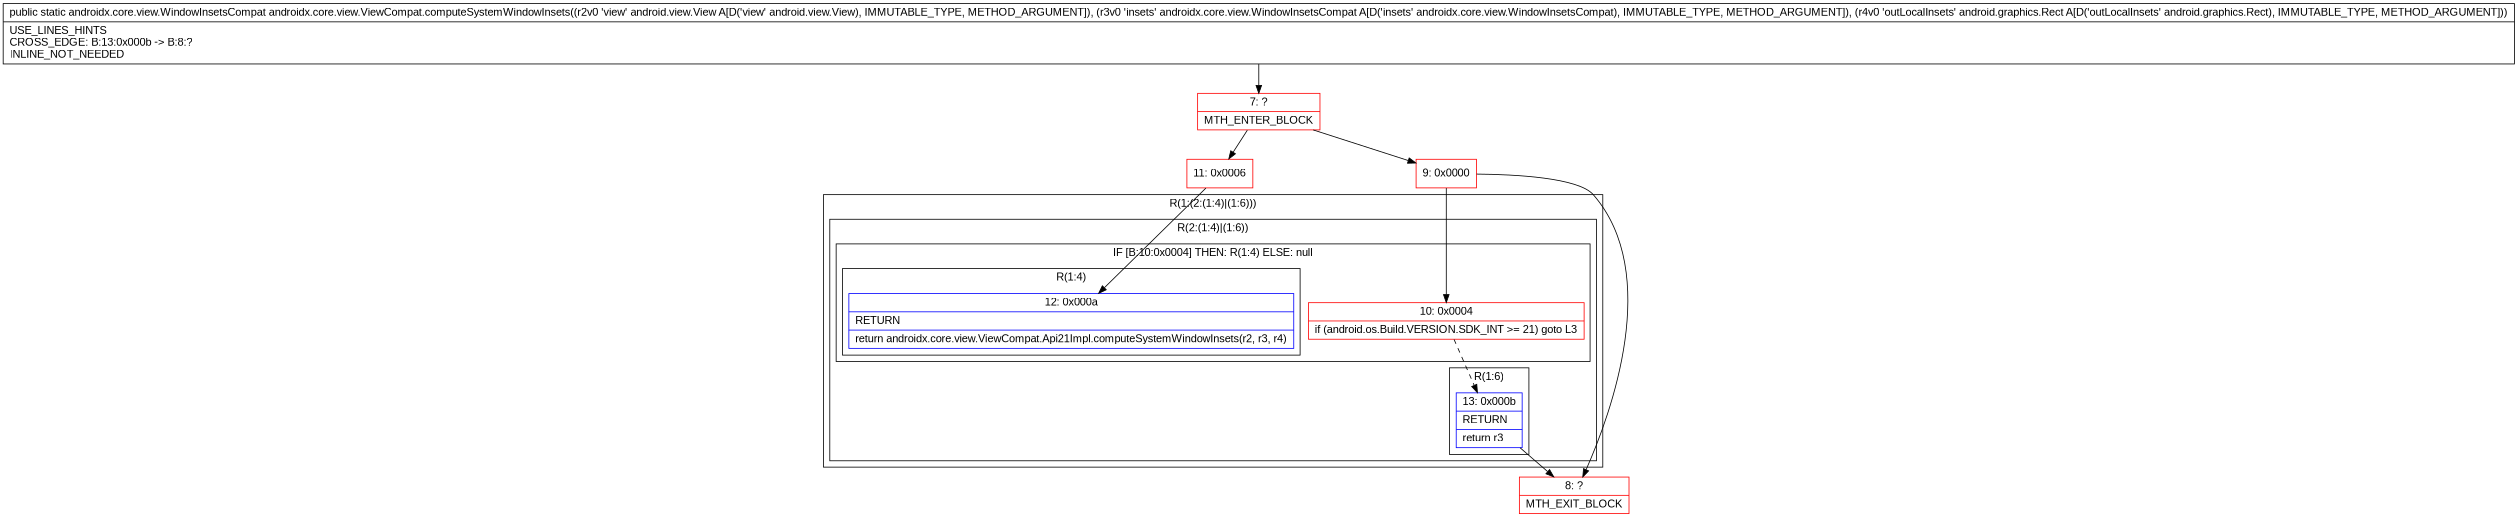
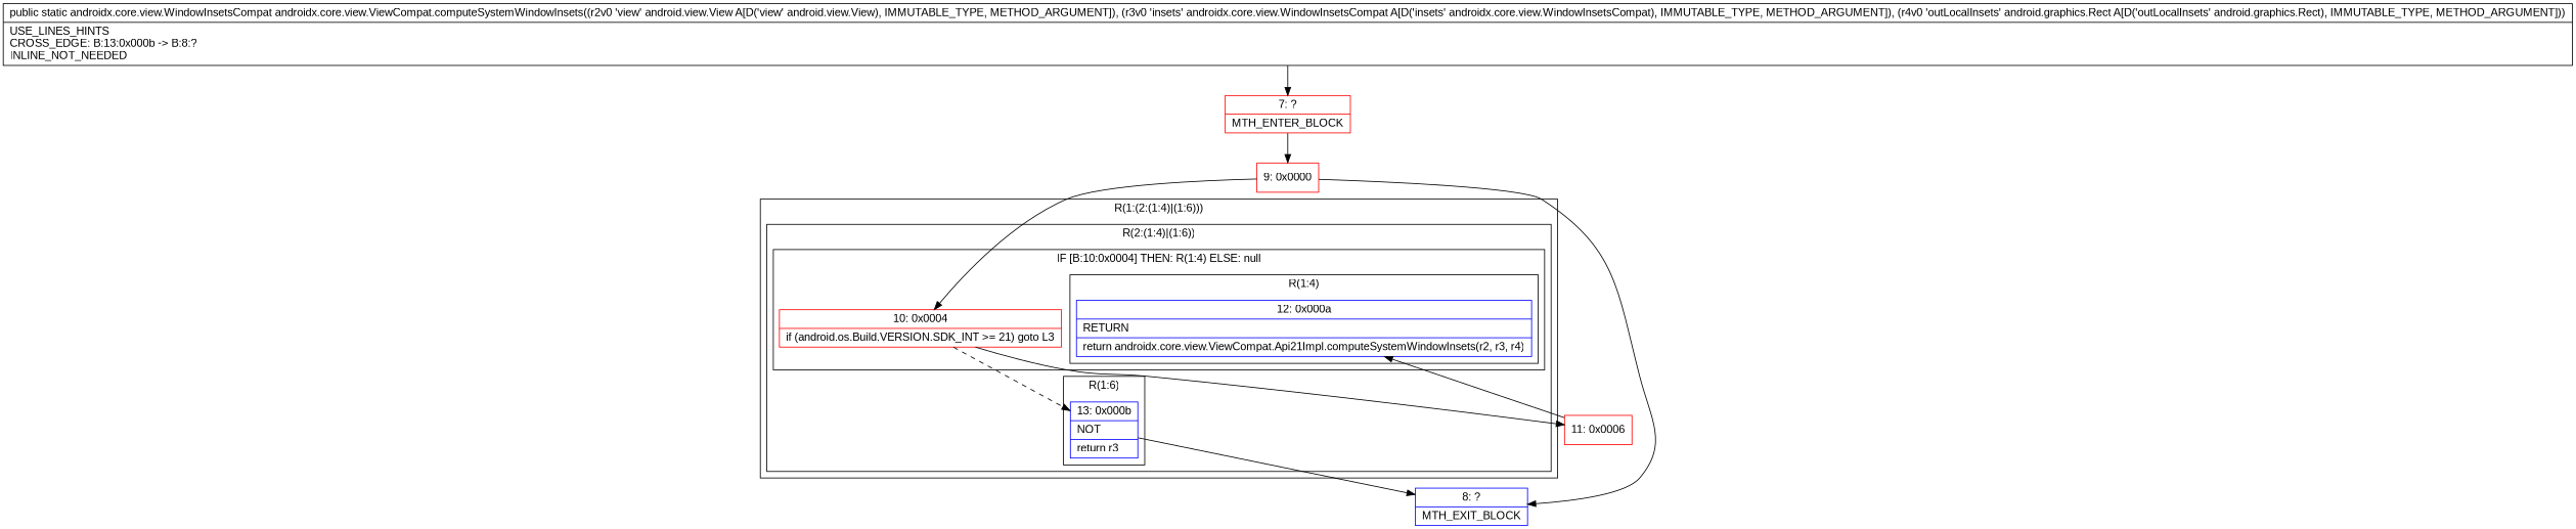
  digraph {
    fontname="Liberation Sans"
    node [color=red fontname="Liberation Sans" shape=record]
    edge [fontname="Liberation Sans"]
    n1 [color=blue label="{12\:\ 0x000a|RETURN\l|return androidx.core.view.ViewCompat.Api21Impl.computeSystemWindowInsets(r2, r3, r4)\l}"]
    n2 [label="{10\:\ 0x0004|if (android.os.Build.VERSION.SDK_INT \>= 21) goto L3\l}"]
-   n3 [color=blue label="{13\:\ 0x000b|RETURN\l|return r3\l}"]
+   n3 [color=blue label="{13\:\ 0x000b|NOT\l|return r3\l}"]
    n4 [label="{11\:\ 0x0006}"]
-   n5 [label="{8\:\ ?|MTH_EXIT_BLOCK\l}"]
+   n5 [color=blue label="{8\:\ ?|MTH_EXIT_BLOCK\l}"]
    n6 [label="{7\:\ ?|MTH_ENTER_BLOCK\l}"]
    n7 [label="{9\:\ 0x0000}"]
    n8 [label="{public static androidx.core.view.WindowInsetsCompat androidx.core.view.ViewCompat.computeSystemWindowInsets((r2v0 'view' android.view.View A[D('view' android.view.View), IMMUTABLE_TYPE, METHOD_ARGUMENT]), (r3v0 'insets' androidx.core.view.WindowInsetsCompat A[D('insets' androidx.core.view.WindowInsetsCompat), IMMUTABLE_TYPE, METHOD_ARGUMENT]), (r4v0 'outLocalInsets' android.graphics.Rect A[D('outLocalInsets' android.graphics.Rect), IMMUTABLE_TYPE, METHOD_ARGUMENT]))  | USE_LINES_HINTS\lCROSS_EDGE: B:13:0x000b \-\> B:8:?\lINLINE_NOT_NEEDED\l}" color=""]
    subgraph cluster_1 {
      label="R(1:(2:(1:4)|(1:6)))"
      subgraph cluster_2 {
        label="R(2:(1:4)|(1:6))"
        subgraph cluster_3 {
          label="IF [B:10:0x0004] THEN: R(1:4) ELSE: null"
          n2
          subgraph cluster_4 {
            label="R(1:4)"
            n1
          }
        }
        subgraph cluster_5 {
          label="R(1:6)"
          n3
        }
      }
    }
    n2 -> n3 [style=dashed]
-   n6 -> n4
+   n2 -> n4
    n3 -> n5
    n4 -> n1
    n6 -> n7
    n7 -> n2
    n7 -> n5
    n8 -> n6
  }
